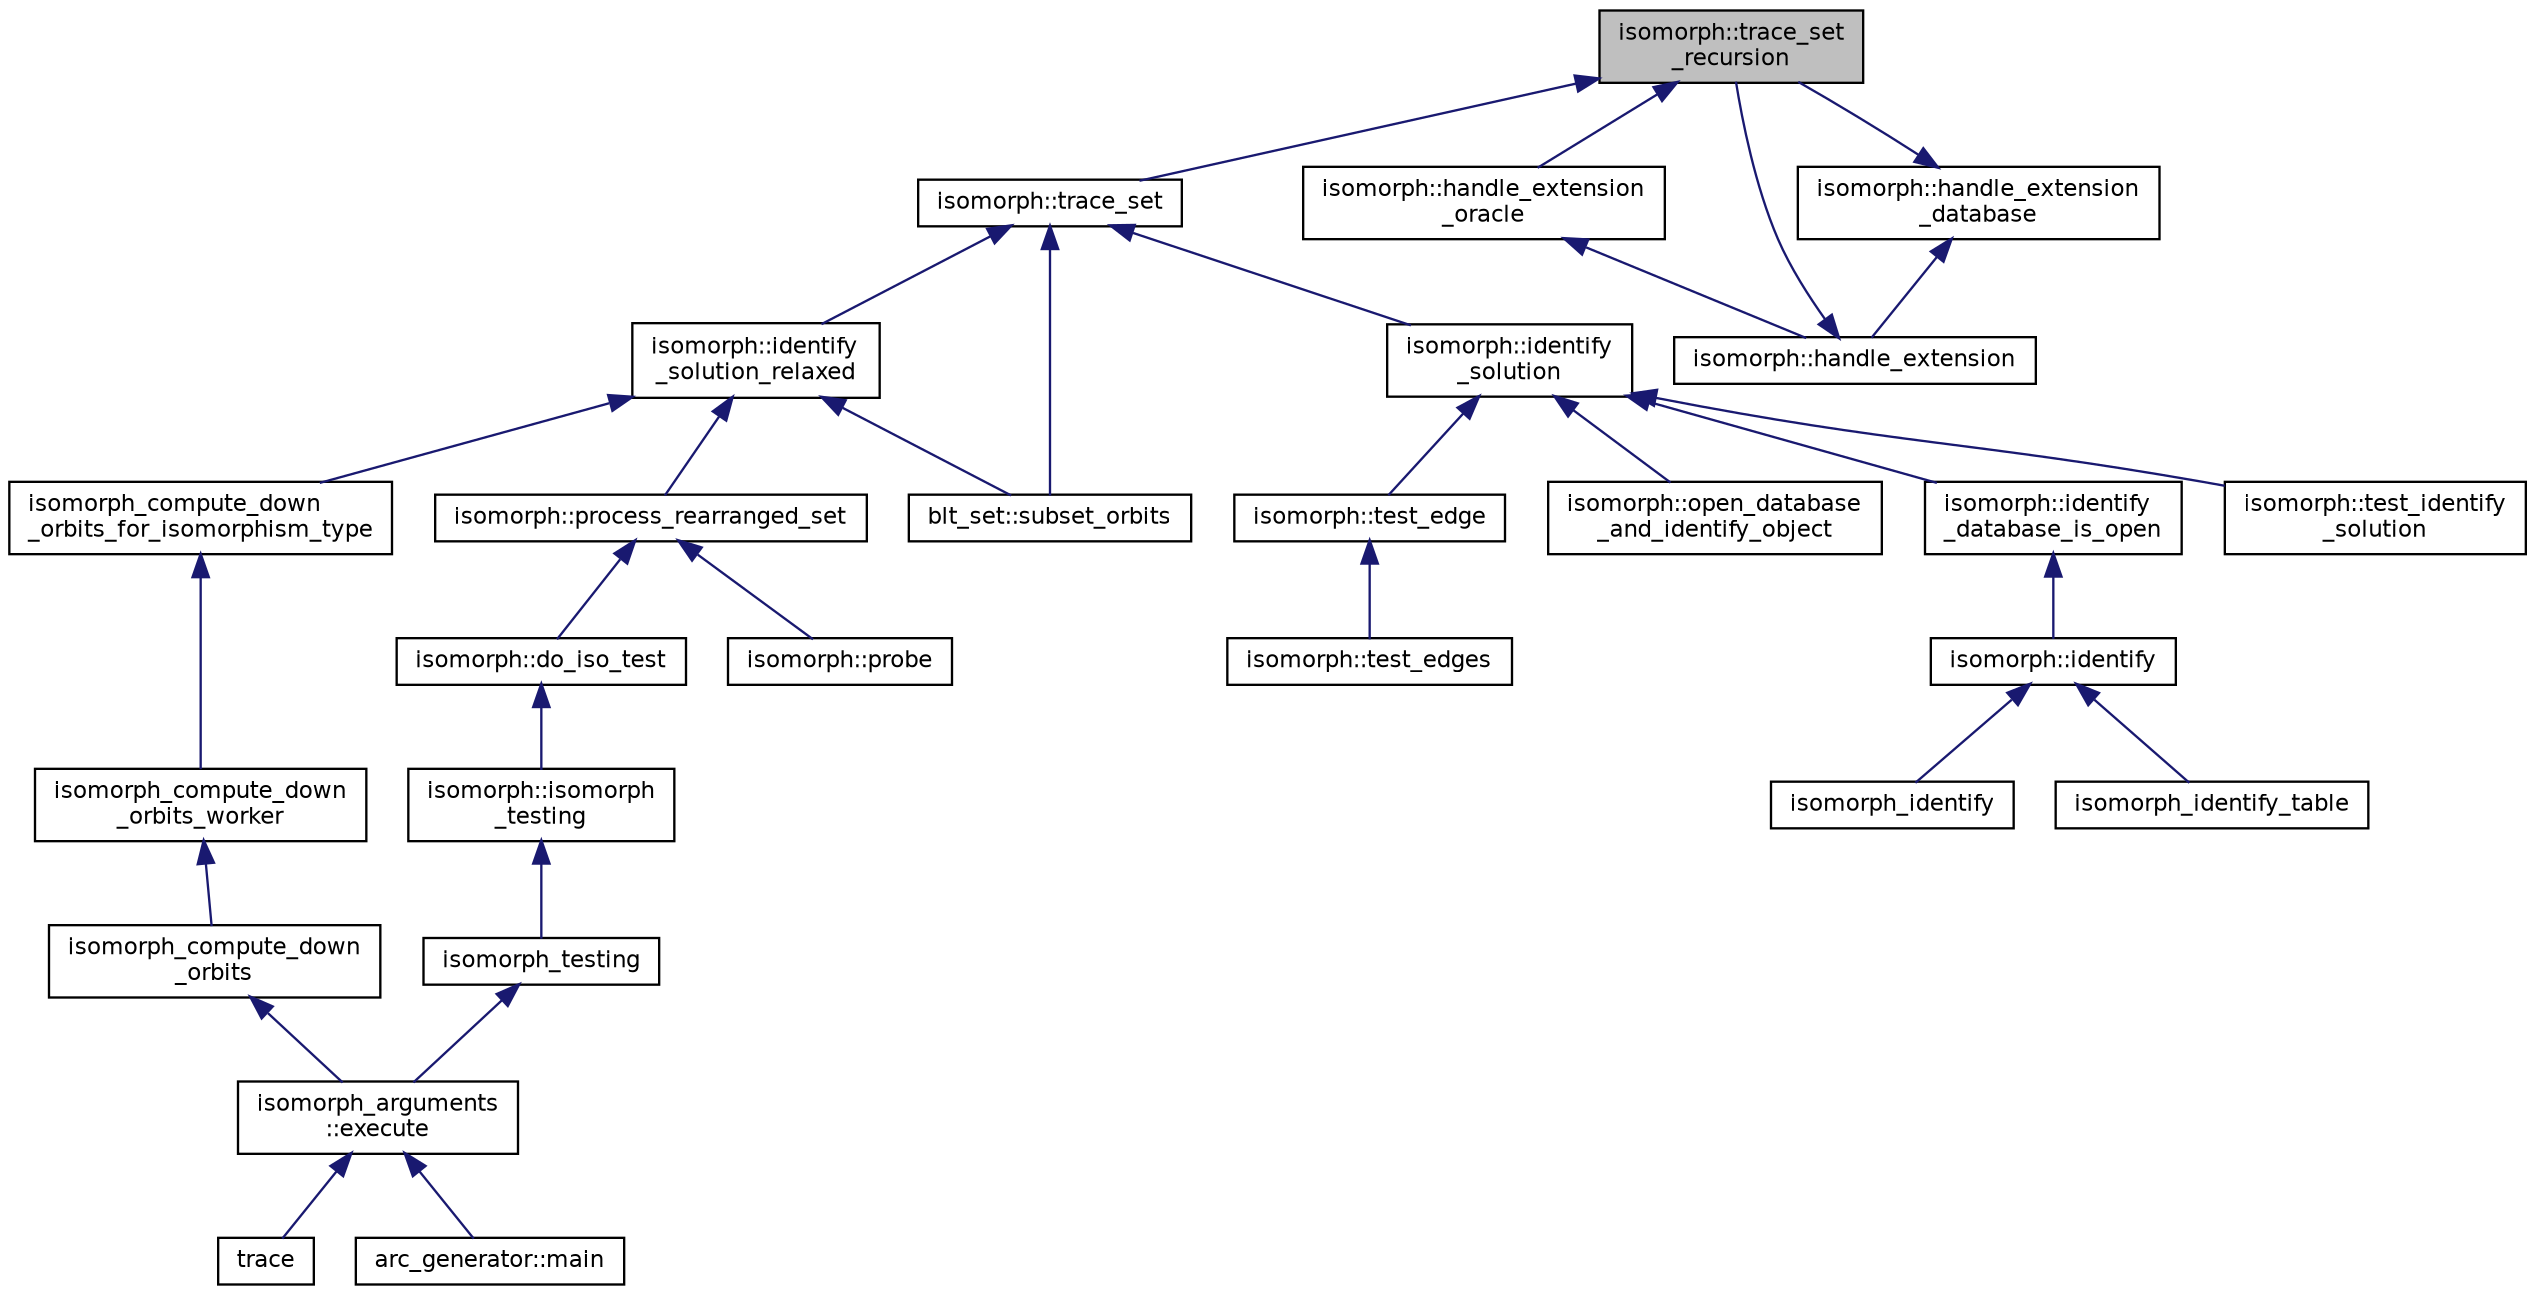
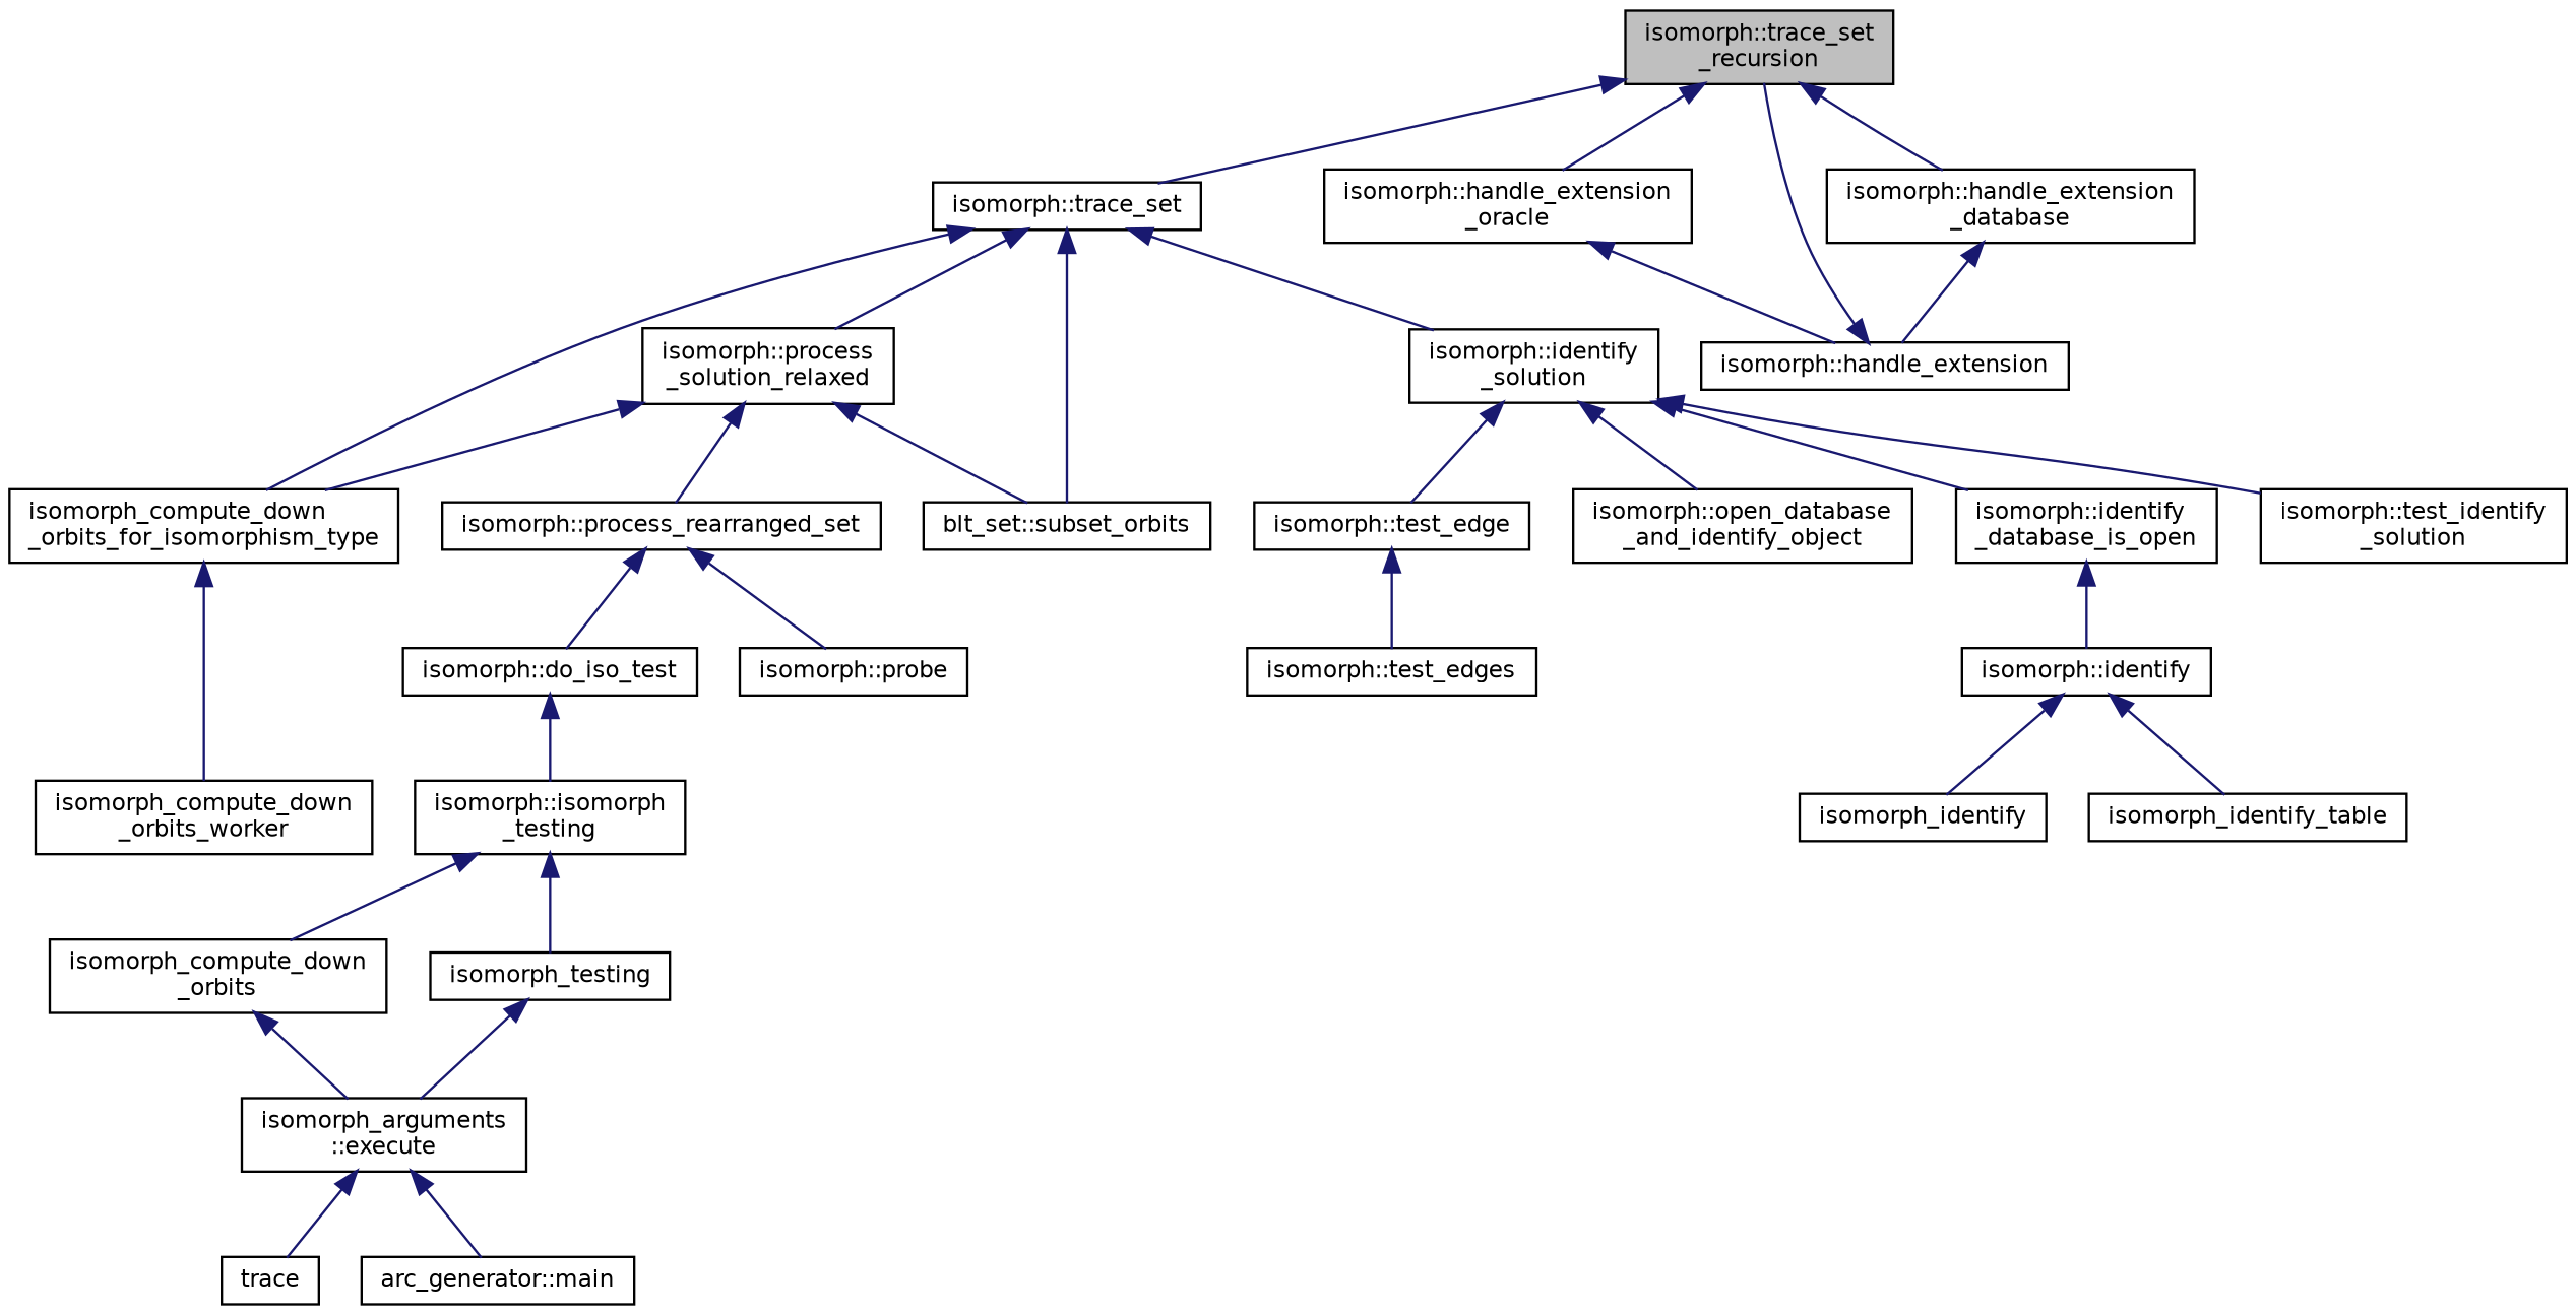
  digraph {
    rankdir=TB
    node [color=black fillcolor=white fontname=Helvetica fontsize=10 shape=record style=filled]
    edge [color=midnightblue dir=back fontname=Helvetica fontsize=10 labelfontname=Helvetica labelfontsize=10 style=solid]
    n1 [fillcolor=grey75 fontcolor=black height=0.2 label="isomorph::trace_set\l_recursion" width=0.4]
    n2 [height=0.2 label="isomorph::trace_set" width=0.4]
    n3 [height=0.2 label="isomorph::handle_extension\l_database" width=0.4]
    n4 [height=0.2 label="isomorph::handle_extension\l_oracle" width=0.4]
    n5 [height=0.2 label="blt_set::subset_orbits" width=0.4]
    n6 [height=0.2 label="isomorph_compute_down\l_orbits_for_isomorphism_type" width=0.4]
-   n7 [height=0.2 label="isomorph::identify\l_solution_relaxed" width=0.4]
+   n7 [height=0.2 label="isomorph::process\l_solution_relaxed" width=0.4]
    n8 [height=0.2 label="isomorph::identify\l_solution" width=0.4]
    n9 [height=0.2 label="isomorph::handle_extension" width=0.4]
    n10 [height=0.2 label="isomorph_compute_down\l_orbits_worker" width=0.4]
    n11 [height=0.2 label="isomorph::process_rearranged_set" width=0.4]
    n12 [height=0.2 label="isomorph::test_identify\l_solution" width=0.4]
    n13 [height=0.2 label="isomorph::test_edge" width=0.4]
    n14 [height=0.2 label="isomorph::open_database\l_and_identify_object" width=0.4]
    n15 [height=0.2 label="isomorph::identify\l_database_is_open" width=0.4]
    n16 [height=0.2 label="isomorph_compute_down\l_orbits" width=0.4]
    n17 [height=0.2 label="isomorph_arguments\l::execute" width=0.4]
    n18 [height=0.2 label=trace width=0.4]
    n19 [height=0.2 label="arc_generator::main" width=0.4]
    n20 [height=0.2 label="isomorph::probe" width=0.4]
    n21 [height=0.2 label="isomorph::do_iso_test" width=0.4]
    n22 [height=0.2 label="isomorph::isomorph\l_testing" width=0.4]
    n23 [height=0.2 label=isomorph_testing width=0.4]
    n24 [height=0.2 label="isomorph::test_edges" width=0.4]
    n25 [height=0.2 label="isomorph::identify" width=0.4]
    n26 [height=0.2 label=isomorph_identify width=0.4]
    n27 [height=0.2 label=isomorph_identify_table width=0.4]
    n1 -> n2
-   n3 -> n1
+   n1 -> n3
    n1 -> n4
    n2 -> n5
+   n2 -> n6
    n2 -> n7
    n2 -> n8
    n3 -> n9
    n4 -> n9
    n6 -> n10
    n7 -> n5
    n7 -> n6
    n7 -> n11
    n8 -> n12
    n8 -> n13
    n8 -> n14
    n8 -> n15
    n9 -> n1
-   n10 -> n16
+   n22 -> n16
    n11 -> n20
    n11 -> n21
    n13 -> n24
    n15 -> n25
    n16 -> n17
    n17 -> n18
    n17 -> n19
    n21 -> n22
    n22 -> n23
    n23 -> n17
    n25 -> n26
    n25 -> n27
  }
